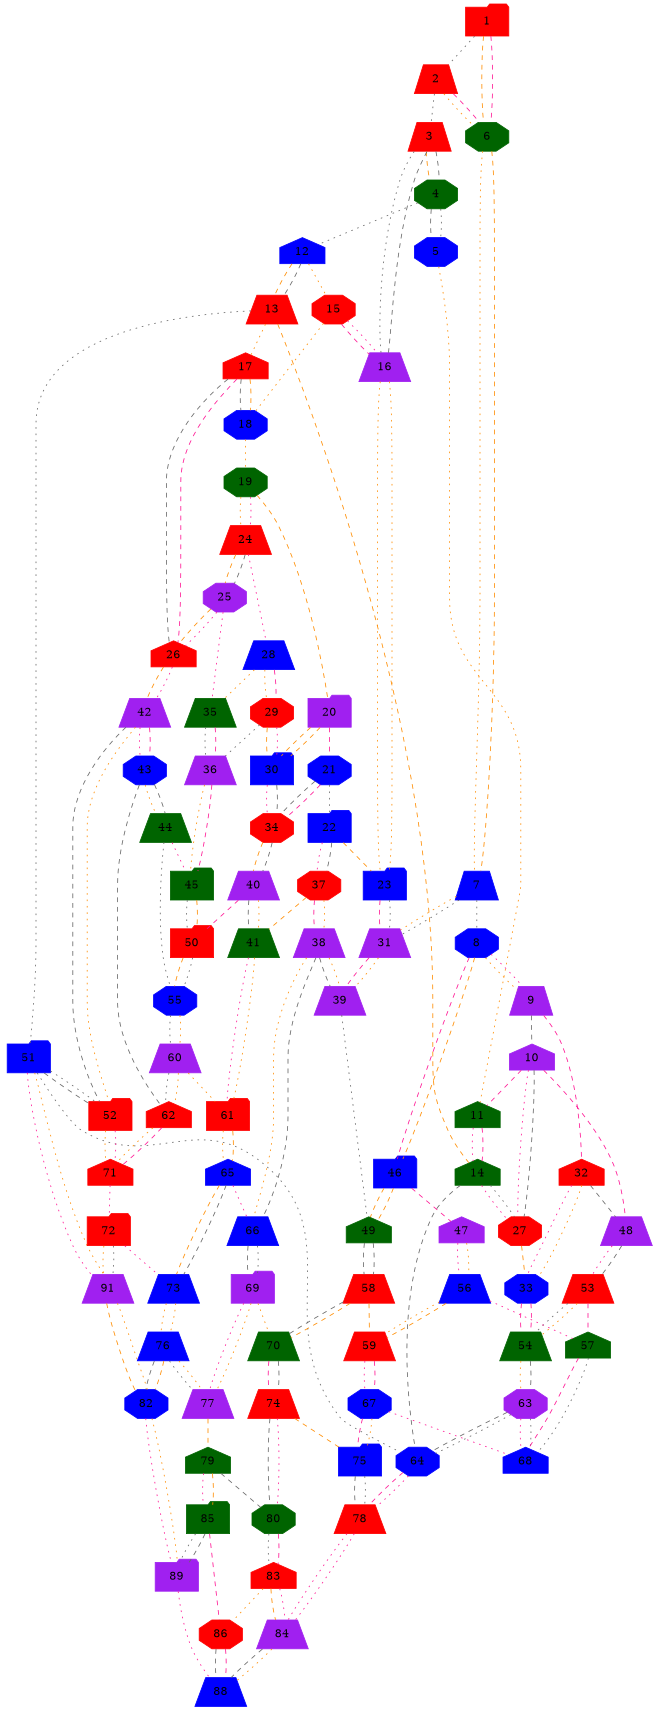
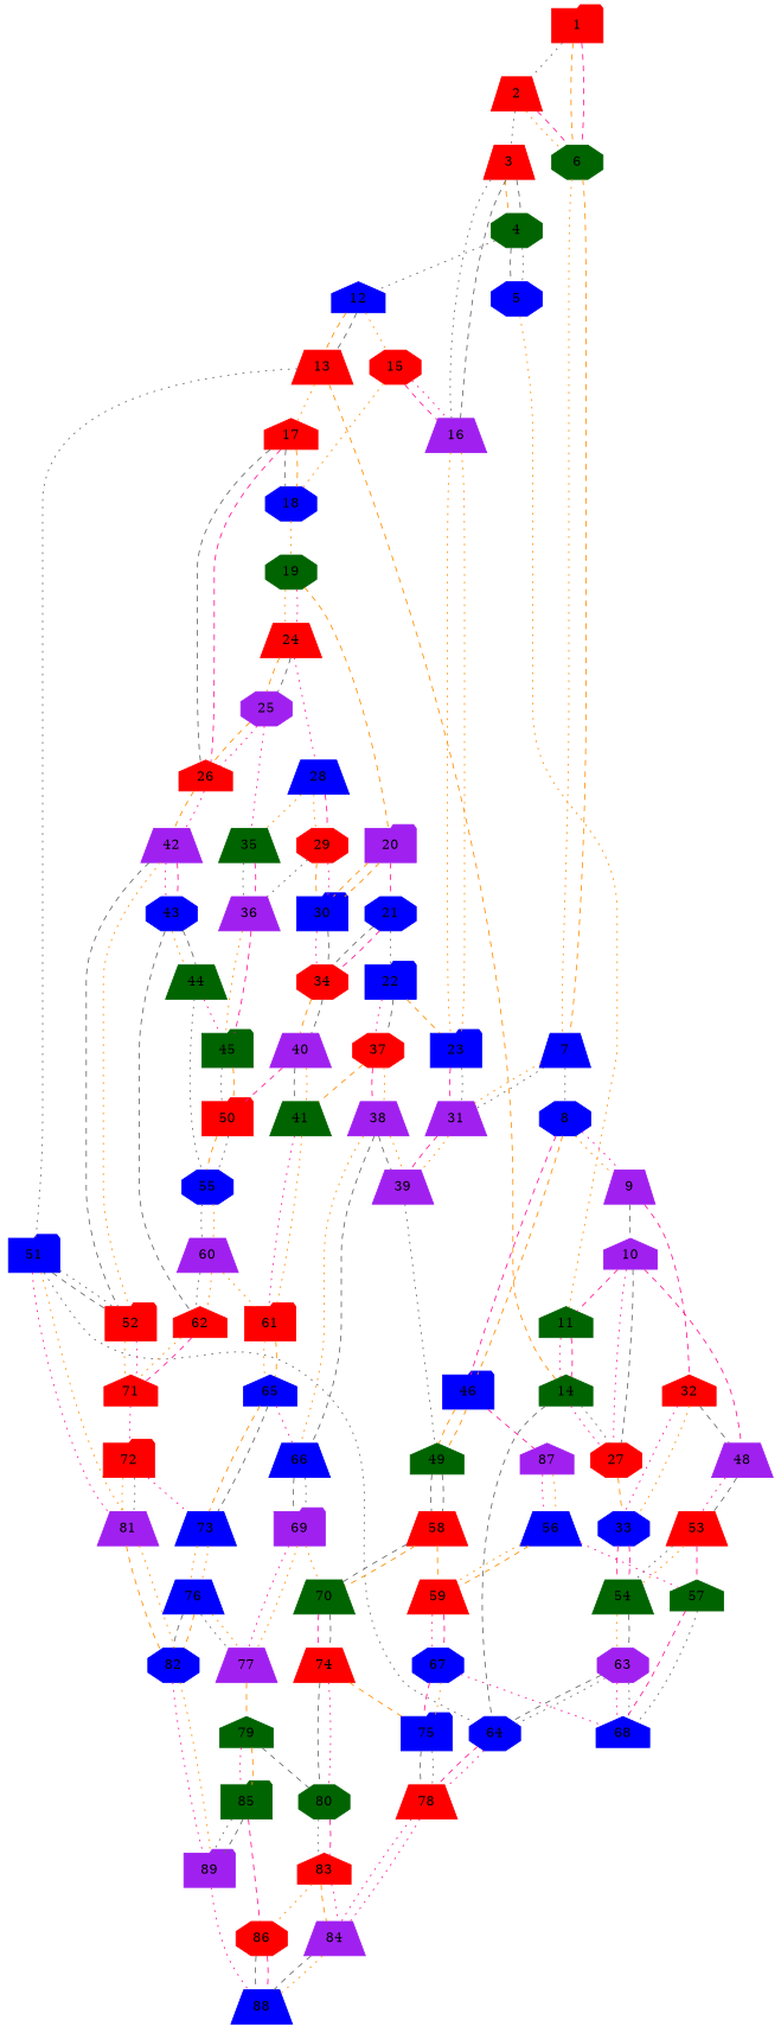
  graph {
    node [color=red shape=trapezium style=filled]
    edge [color=darkorange style=dotted]
    1 [shape=folder]
    2
    6 [color=darkgreen shape=octagon]
    3
    7 [color=blue]
    4 [color=darkgreen shape=octagon]
    16 [color=purple]
    5 [color=blue shape=octagon]
    12 [color=blue shape=house]
    23 [color=blue shape=folder]
    11 [color=darkgreen shape=house]
    13
    15 [shape=octagon]
    14 [color=darkgreen shape=house]
    8 [color=blue shape=octagon]
    31 [color=purple]
    9 [color=purple]
    46 [color=blue shape=folder]
    39 [color=purple]
    10 [color=purple shape=house]
    32 [shape=house]
    49 [color=darkgreen shape=house]
-   47 [color=purple shape=house]
+   47 [color=purple shape=house label=87]
    27 [shape=octagon]
    48 [color=purple]
    33 [color=blue shape=octagon]
    64 [color=blue shape=octagon]
    17 [shape=house]
    51 [color=blue shape=folder]
    18 [color=blue shape=octagon]
    26 [shape=house]
    52 [shape=folder]
-   81 [color=purple label=91]
+   81 [color=purple]
    78
    19 [color=darkgreen shape=octagon]
    42 [color=purple]
    20 [color=purple shape=folder]
    24
    21 [color=blue shape=octagon]
    30 [color=blue shape=folder]
    25 [color=purple shape=octagon]
    28 [color=blue]
    22 [color=blue shape=folder]
    34 [shape=octagon]
    37 [shape=octagon]
    40 [color=purple]
    38 [color=purple]
    41 [color=darkgreen]
    35 [color=darkgreen]
    29 [shape=octagon]
    36 [color=purple]
    43 [color=blue shape=octagon]
    54 [color=darkgreen]
    45 [color=darkgreen shape=folder]
    53
    63 [color=purple shape=octagon]
    50 [shape=folder]
    66 [color=blue]
    61 [shape=folder]
    69 [color=purple shape=folder]
    58
    55 [color=blue shape=octagon]
    65 [color=blue shape=house]
    44 [color=darkgreen]
    62 [shape=house]
    71 [shape=house]
    60 [color=purple]
    56 [color=blue]
    57 [color=darkgreen shape=house]
    59
    70 [color=darkgreen]
    82 [color=blue shape=octagon]
    72 [shape=folder]
    68 [color=blue shape=house]
    67 [color=blue shape=octagon]
    74
    75 [color=blue shape=folder]
    73 [color=blue]
    84 [color=purple]
    76 [color=blue]
    77 [color=purple]
    79 [color=darkgreen shape=house]
    80 [color=darkgreen shape=octagon]
    83 [shape=house]
    n85 [color=purple label=89 shape=folder]
    85 [color=darkgreen shape=folder]
    88 [color=blue]
    86 [shape=octagon]
    1 -- 2 [color=gray40]
    1 -- 6 [style=dashed]
    1 -- 6 [color=deeppink style=dashed]
    2 -- 6
    2 -- 6 [color=deeppink style=dashed]
    2 -- 3 [color=gray40]
    6 -- 7
    6 -- 7 [style=dashed]
    3 -- 4 [style=dashed]
    3 -- 4 [color=gray40 style=dashed]
    3 -- 16 [color=gray40]
    3 -- 16 [color=gray40 style=dashed]
    7 -- 8 [color=gray40]
    7 -- 31
    7 -- 31 [color=gray40]
    4 -- 5 [color=gray40 style=dashed]
    4 -- 5 [color=gray40]
    4 -- 12 [color=gray40]
    16 -- 23
    16 -- 23
    5 -- 11
    12 -- 13 [style=dashed]
    12 -- 13 [color=gray40 style=dashed]
    12 -- 15
    23 -- 31 [color=deeppink style=dashed]
    23 -- 31 [color=gray40]
    11 -- 14 [color=deeppink]
    11 -- 14 [color=deeppink style=dashed]
    13 -- 14 [style=dashed]
    13 -- 17
    13 -- 51 [color=gray40]
    15 -- 16 [color=deeppink style=dashed]
    15 -- 16 [color=deeppink]
    15 -- 18
    14 -- 27 [color=deeppink]
    14 -- 27 [color=gray40]
    14 -- 64 [color=gray40 style=dashed]
    8 -- 9
    8 -- 9 [color=deeppink]
    8 -- 46 [color=deeppink style=dashed]
    8 -- 46 [style=dashed]
    31 -- 39 [color=deeppink style=dashed]
    31 -- 39
    9 -- 10 [color=gray40 style=dashed]
    9 -- 32 [color=deeppink style=dashed]
    46 -- 49 [style=dashed]
    46 -- 49 [style=dashed]
    46 -- 47 [color=deeppink style=dashed]
    39 -- 49 [color=gray40]
    10 -- 11 [color=deeppink style=dashed]
    10 -- 27 [color=deeppink]
    10 -- 27 [color=gray40 style=dashed]
    10 -- 48 [color=deeppink style=dashed]
    32 -- 48 [color=gray40 style=dashed]
    32 -- 33 [color=deeppink]
    32 -- 33
    49 -- 58 [color=gray40 style=dashed]
    49 -- 58 [color=gray40 style=dashed]
    47 -- 56 [color=deeppink]
    47 -- 56
    27 -- 33 [style=dashed]
    48 -- 53 [color=deeppink]
    48 -- 53 [color=gray40 style=dashed]
    33 -- 54 [color=deeppink style=dashed]
    33 -- 54 [color=deeppink style=dashed]
    64 -- 78 [color=deeppink style=dashed]
    64 -- 78 [color=deeppink]
    17 -- 18 [color=gray40 style=dashed]
    17 -- 18 [style=dashed]
    17 -- 26 [color=gray40 style=dashed]
    17 -- 26 [color=deeppink style=dashed]
    51 -- 64 [color=gray40]
    51 -- 52 [color=gray40 style=dashed]
    51 -- 52 [color=gray40]
    51 -- 81 [color=deeppink]
    51 -- 81
    18 -- 19
    26 -- 42 [style=dashed]
    26 -- 42 [color=deeppink]
    52 -- 71
    52 -- 71 [color=deeppink]
    81 -- 82 [style=dashed]
    81 -- 82
    78 -- 84 [color=deeppink]
    78 -- 84 [color=deeppink]
    19 -- 20 [style=dashed]
    19 -- 24
    19 -- 24 [color=deeppink]
    42 -- 52 [color=gray40 style=dashed]
    42 -- 52
    42 -- 43 [color=deeppink]
    42 -- 43 [color=deeppink style=dashed]
    20 -- 21 [color=deeppink style=dashed]
    20 -- 30 [style=dashed]
    20 -- 30 [style=dashed]
    24 -- 25 [style=dashed]
    24 -- 25 [color=gray40 style=dashed]
    24 -- 28 [color=deeppink]
    21 -- 22 [color=gray40]
    21 -- 34 [color=gray40 style=dashed]
    21 -- 34 [color=deeppink style=dashed]
    30 -- 34 [color=deeppink]
    30 -- 34 [color=gray40 style=dashed]
    25 -- 26 [style=dashed]
    25 -- 26 [color=deeppink]
    25 -- 35 [color=deeppink]
    28 -- 35
    28 -- 29
    28 -- 29 [color=deeppink style=dashed]
    22 -- 23 [style=dashed]
    22 -- 37 [color=deeppink]
    22 -- 37 [color=gray40 style=dashed]
    34 -- 40 [style=dashed]
    34 -- 40 [color=gray40 style=dashed]
    37 -- 38 [color=deeppink style=dashed]
    37 -- 38
    37 -- 41 [style=dashed]
    40 -- 41 [color=gray40 style=dashed]
    40 -- 41
    40 -- 50 [color=deeppink style=dashed]
    38 -- 39 [color=gray40 style=dashed]
    38 -- 39
    38 -- 66
    38 -- 66 [color=gray40 style=dashed]
    41 -- 61 [color=deeppink]
    41 -- 61
    35 -- 36 [color=gray40]
    35 -- 36 [color=deeppink style=dashed]
    29 -- 30 [style=dashed]
    29 -- 30 [color=deeppink]
    29 -- 36 [color=gray40]
    36 -- 45
    36 -- 45 [color=deeppink style=dashed]
    43 -- 44
    43 -- 44 [color=gray40 style=dashed]
    43 -- 62 [color=gray40 style=dashed]
    54 -- 63
    54 -- 63 [color=gray40 style=dashed]
    45 -- 50 [color=gray40]
    45 -- 50 [style=dashed]
    53 -- 54 [color=gray40]
    53 -- 54
    53 -- 57 [color=deeppink style=dashed]
    63 -- 64 [color=gray40 style=dashed]
    63 -- 64 [color=gray40]
    63 -- 68 [color=deeppink]
    63 -- 68 [color=gray40]
    50 -- 55 [style=dashed]
    50 -- 55 [color=gray40]
    66 -- 69 [color=gray40 style=dashed]
    66 -- 69 [color=gray40]
    61 -- 65
    61 -- 65 [style=dashed]
    69 -- 70
    69 -- 77 [color=deeppink]
    69 -- 77
    58 -- 59 [style=dashed]
    58 -- 70 [color=gray40 style=dashed]
    58 -- 70 [style=dashed]
    55 -- 60 [color=gray40]
    55 -- 60
    65 -- 66 [color=deeppink]
    65 -- 73 [style=dashed]
    65 -- 73 [color=gray40 style=dashed]
    44 -- 45 [color=deeppink]
    44 -- 55 [color=gray40]
    62 -- 71
    62 -- 71 [color=deeppink style=dashed]
    71 -- 72 [color=deeppink]
    60 -- 61
    60 -- 62 [color=gray40]
    60 -- 62
    56 -- 57 [color=deeppink]
    56 -- 59
    56 -- 59 [style=dashed]
    57 -- 68 [color=deeppink style=dashed]
    57 -- 68 [color=gray40]
    59 -- 67 [color=deeppink]
    59 -- 67 [color=deeppink style=dashed]
    70 -- 74 [color=deeppink style=dashed]
    70 -- 74 [color=gray40 style=dashed]
    82 -- n85 [color=deeppink]
    82 -- n85
    72 -- 81
    72 -- 81 [color=gray40]
    72 -- 73 [color=deeppink]
    67 -- 68 [color=deeppink]
    67 -- 75 [color=deeppink style=dashed]
    67 -- 75
    74 -- 75 [style=dashed]
    74 -- 80 [color=gray40 style=dashed]
    74 -- 80 [color=deeppink]
    75 -- 78 [color=gray40 style=dashed]
    75 -- 78 [color=gray40]
    73 -- 76
    73 -- 76
    84 -- 88 [color=gray40 style=dashed]
    84 -- 88
    76 -- 82 [color=gray40 style=dashed]
    76 -- 82 [style=dashed]
    76 -- 77 [color=gray40]
    76 -- 77
    77 -- 79 [style=dashed]
    79 -- 80 [color=gray40 style=dashed]
    79 -- 85 [color=deeppink]
    79 -- 85 [style=dashed]
    80 -- 83 [color=gray40]
    80 -- 83 [color=deeppink style=dashed]
    83 -- 84 [style=dashed]
    83 -- 84 [color=deeppink]
    83 -- 86
    n85 -- 88 [color=deeppink]
    85 -- n85 [color=gray40]
    85 -- n85 [color=gray40 style=dashed]
    85 -- 86 [color=deeppink style=dashed]
    86 -- 88 [color=gray40 style=dashed]
    86 -- 88 [color=deeppink style=dashed]
  }
